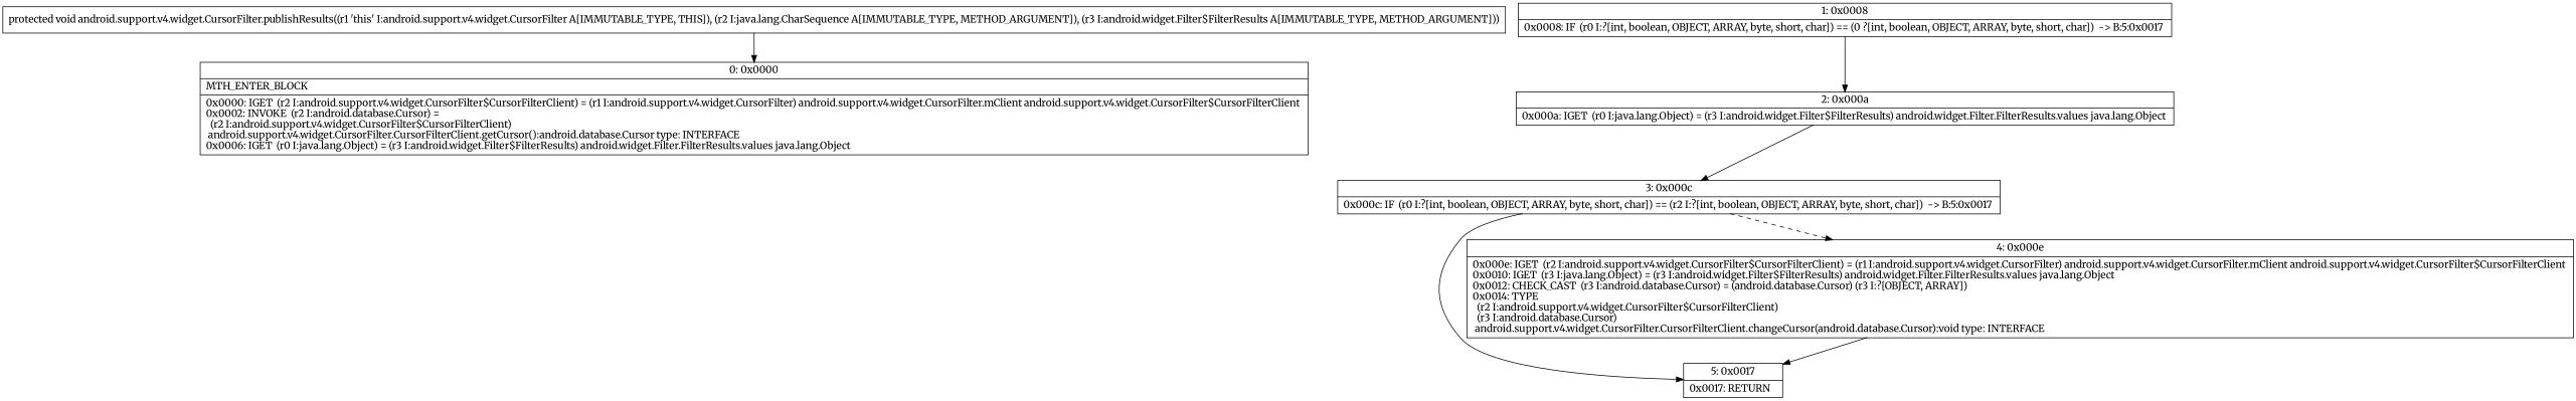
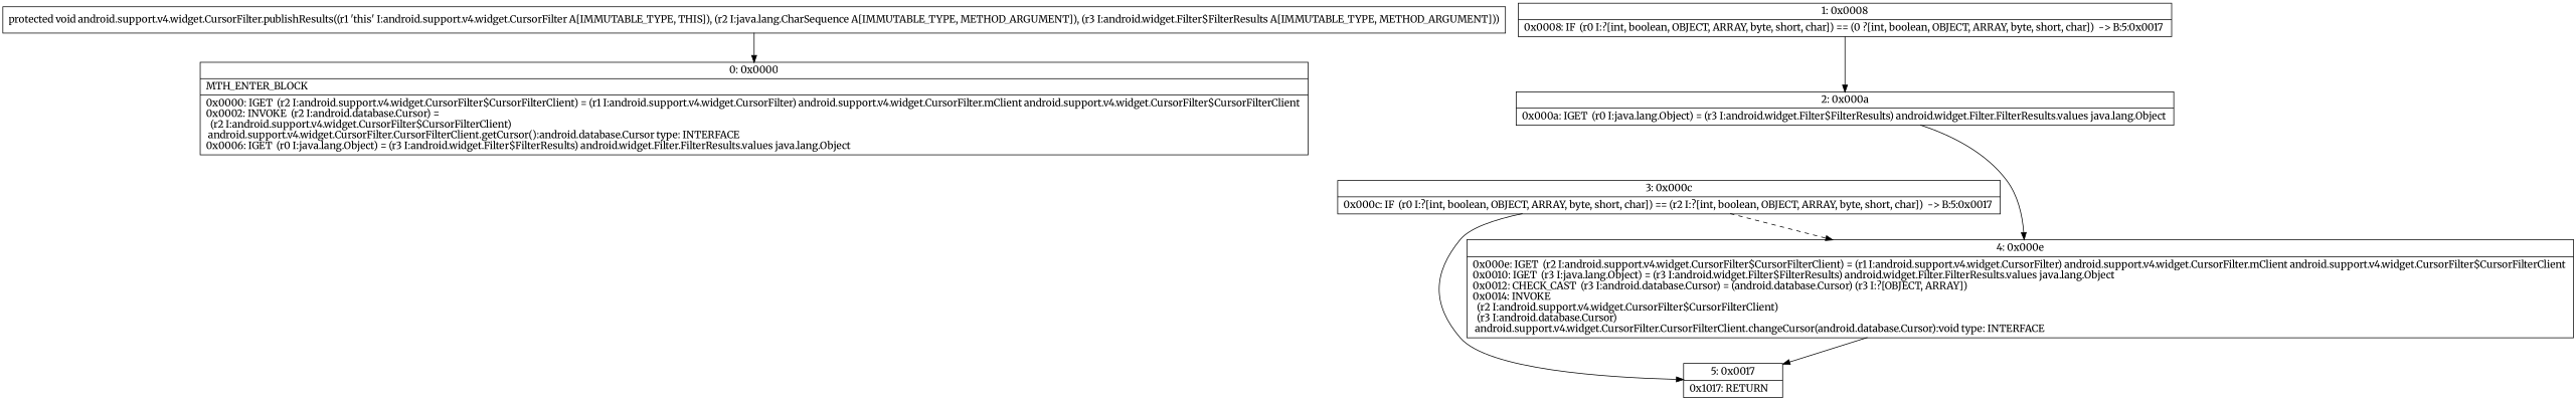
  digraph {
    fontname=Merriweather
    node [fontname=Merriweather shape=record]
    edge [fontname=Merriweather]
    n1 [label="{0\:\ 0x0000|MTH_ENTER_BLOCK\l|0x0000: IGET  (r2 I:android.support.v4.widget.CursorFilter$CursorFilterClient) = (r1 I:android.support.v4.widget.CursorFilter) android.support.v4.widget.CursorFilter.mClient android.support.v4.widget.CursorFilter$CursorFilterClient \l0x0002: INVOKE  (r2 I:android.database.Cursor) = \l  (r2 I:android.support.v4.widget.CursorFilter$CursorFilterClient)\l android.support.v4.widget.CursorFilter.CursorFilterClient.getCursor():android.database.Cursor type: INTERFACE \l0x0006: IGET  (r0 I:java.lang.Object) = (r3 I:android.widget.Filter$FilterResults) android.widget.Filter.FilterResults.values java.lang.Object \l}"]
    n2 [label="{1\:\ 0x0008|0x0008: IF  (r0 I:?[int, boolean, OBJECT, ARRAY, byte, short, char]) == (0 ?[int, boolean, OBJECT, ARRAY, byte, short, char])  \-\> B:5:0x0017 \l}"]
    n3 [label="{2\:\ 0x000a|0x000a: IGET  (r0 I:java.lang.Object) = (r3 I:android.widget.Filter$FilterResults) android.widget.Filter.FilterResults.values java.lang.Object \l}"]
    n4 [label="{3\:\ 0x000c|0x000c: IF  (r0 I:?[int, boolean, OBJECT, ARRAY, byte, short, char]) == (r2 I:?[int, boolean, OBJECT, ARRAY, byte, short, char])  \-\> B:5:0x0017 \l}"]
-   n5 [label="{5\:\ 0x0017|0x0017: RETURN   \l}"]
-   n6 [label="{4\:\ 0x000e|0x000e: IGET  (r2 I:android.support.v4.widget.CursorFilter$CursorFilterClient) = (r1 I:android.support.v4.widget.CursorFilter) android.support.v4.widget.CursorFilter.mClient android.support.v4.widget.CursorFilter$CursorFilterClient \l0x0010: IGET  (r3 I:java.lang.Object) = (r3 I:android.widget.Filter$FilterResults) android.widget.Filter.FilterResults.values java.lang.Object \l0x0012: CHECK_CAST  (r3 I:android.database.Cursor) = (android.database.Cursor) (r3 I:?[OBJECT, ARRAY]) \l0x0014: TYPE  \l  (r2 I:android.support.v4.widget.CursorFilter$CursorFilterClient)\l  (r3 I:android.database.Cursor)\l android.support.v4.widget.CursorFilter.CursorFilterClient.changeCursor(android.database.Cursor):void type: INTERFACE \l}"]
+   n5 [label="{5\:\ 0x0017|0x1017: RETURN   \l}"]
+   n6 [label="{4\:\ 0x000e|0x000e: IGET  (r2 I:android.support.v4.widget.CursorFilter$CursorFilterClient) = (r1 I:android.support.v4.widget.CursorFilter) android.support.v4.widget.CursorFilter.mClient android.support.v4.widget.CursorFilter$CursorFilterClient \l0x0010: IGET  (r3 I:java.lang.Object) = (r3 I:android.widget.Filter$FilterResults) android.widget.Filter.FilterResults.values java.lang.Object \l0x0012: CHECK_CAST  (r3 I:android.database.Cursor) = (android.database.Cursor) (r3 I:?[OBJECT, ARRAY]) \l0x0014: INVOKE  \l  (r2 I:android.support.v4.widget.CursorFilter$CursorFilterClient)\l  (r3 I:android.database.Cursor)\l android.support.v4.widget.CursorFilter.CursorFilterClient.changeCursor(android.database.Cursor):void type: INTERFACE \l}"]
    n7 [label="{protected void android.support.v4.widget.CursorFilter.publishResults((r1 'this' I:android.support.v4.widget.CursorFilter A[IMMUTABLE_TYPE, THIS]), (r2 I:java.lang.CharSequence A[IMMUTABLE_TYPE, METHOD_ARGUMENT]), (r3 I:android.widget.Filter$FilterResults A[IMMUTABLE_TYPE, METHOD_ARGUMENT])) }"]
    n2 -> n3 [style=solid]
-   n3 -> n4
+   n3 -> n6
    n4 -> n5
    n4 -> n6 [style=dashed]
    n6 -> n5
    n7 -> n1
  }
